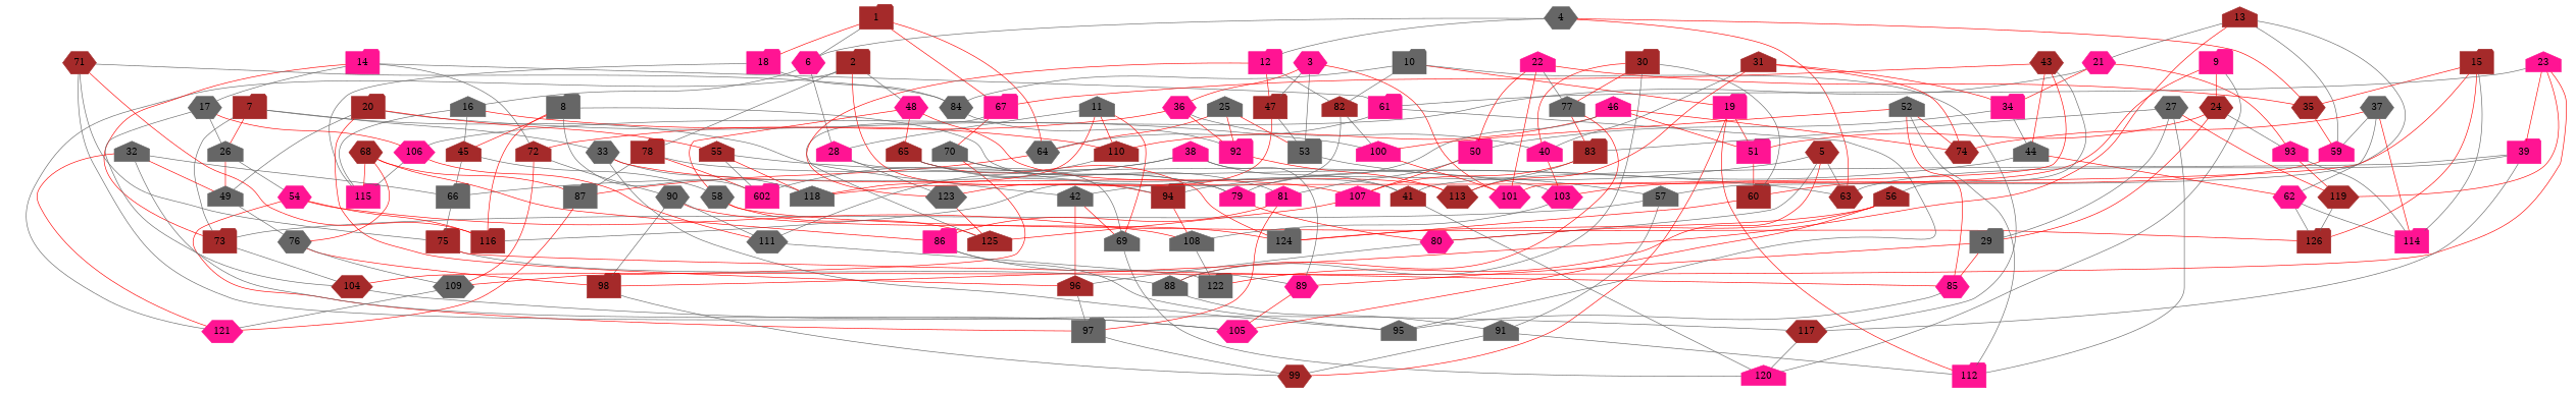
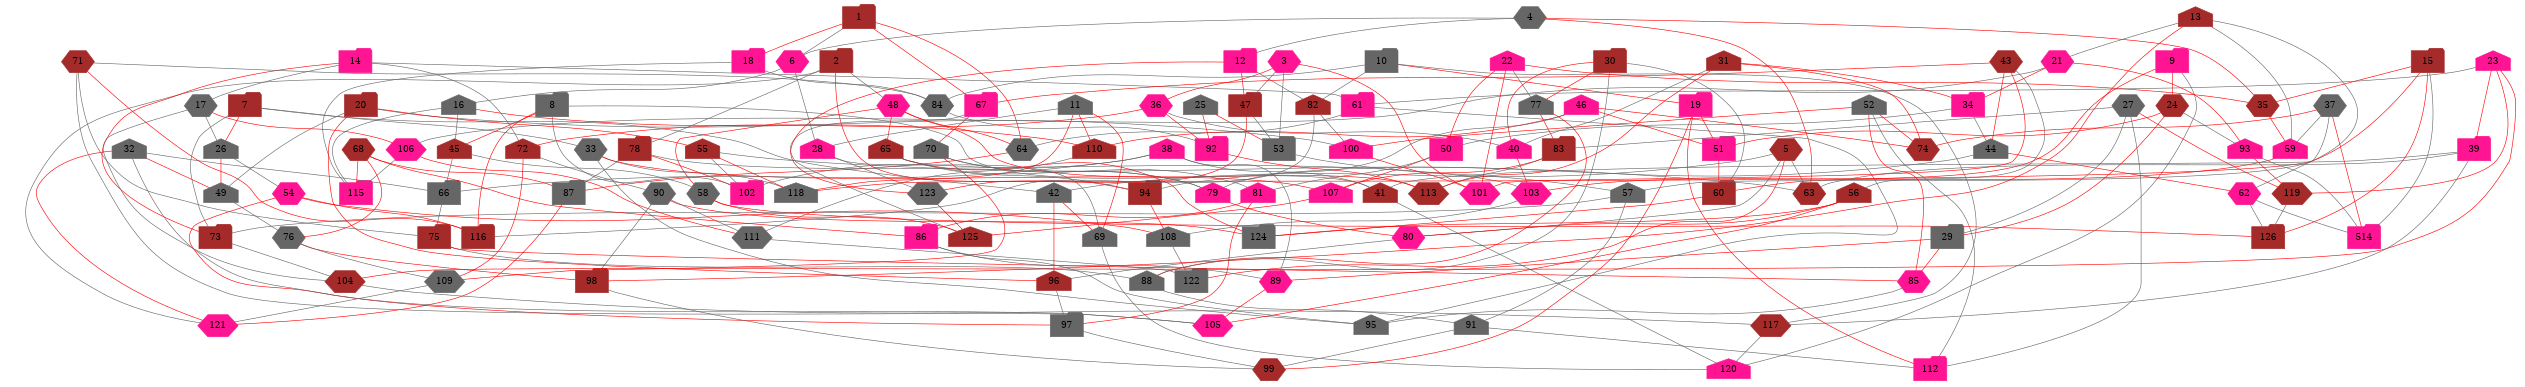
  graph {
    node [color=deeppink shape=house style=filled]
    edge [color=gray40]
    1 [color=brown shape=folder]
    6 [shape=hexagon]
    18 [shape=folder]
    64 [color=gray40 shape=hexagon]
    67 [shape=folder]
    16 [color=gray40]
    28
    84 [color=gray40 shape=hexagon]
    115 [shape=folder]
    87 [color=gray40 shape=folder]
    125 [color=brown]
    70 [color=gray40]
    2 [color=brown shape=folder]
    48 [shape=hexagon]
    78 [color=brown shape=folder]
    94 [color=brown shape=folder]
    121 [shape=hexagon]
    113 [color=brown shape=hexagon]
    58 [color=gray40 shape=hexagon]
    65 [color=brown]
-   102 [shape=folder label=602]
+   102 [shape=folder]
    103 [shape=hexagon]
    108 [color=gray40]
    3 [shape=hexagon]
    36 [shape=hexagon]
    47 [color=brown shape=folder]
    53 [color=gray40 shape=folder]
    101 [shape=hexagon]
    72 [color=brown]
    92 [shape=folder]
    40
    123 [color=gray40 shape=hexagon]
    57 [color=gray40]
    4 [color=gray40 shape=hexagon]
    12 [shape=folder]
    35 [color=brown shape=hexagon]
    63 [color=brown shape=hexagon]
    82 [color=brown]
    59
    5 [color=brown shape=hexagon]
    42 [color=gray40]
    80 [shape=hexagon]
    122 [color=gray40 shape=folder]
    69 [color=gray40]
    96 [color=brown]
    45 [color=brown]
    110 [color=brown]
    7 [color=brown shape=folder]
    26 [color=gray40]
    33 [color=gray40 shape=hexagon]
    73 [color=brown shape=folder]
    49 [color=gray40]
    54 [shape=hexagon]
    118 [color=gray40]
    95 [color=gray40]
    107
    104 [color=brown shape=hexagon]
    8 [color=gray40 shape=folder]
    41 [color=brown]
    116 [color=brown shape=folder]
    120
    66 [color=gray40 shape=folder]
    9 [shape=folder]
    24 [color=brown shape=hexagon]
    60 [color=brown shape=folder]
    51 [shape=folder]
    93
    29 [color=gray40 shape=folder]
    25 [color=gray40]
    124 [color=gray40 shape=folder]
    10 [color=gray40 shape=folder]
    19 [shape=folder]
    117 [color=brown shape=hexagon]
    99 [color=brown shape=hexagon]
    112 [shape=folder]
    100
    11 [color=gray40]
    111 [color=gray40 shape=hexagon]
    13 [color=brown]
    21 [shape=hexagon]
    98 [color=brown shape=folder]
    106 [shape=hexagon]
    34 [shape=folder]
    91 [color=gray40]
    14 [shape=folder]
    17 [color=gray40 shape=hexagon]
    61 [shape=folder]
    109 [color=gray40 shape=hexagon]
    90 [color=gray40 shape=hexagon]
    15 [color=brown shape=folder]
-   114 [shape=folder]
+   114 [shape=folder label=514]
    126 [color=brown shape=folder]
    20 [color=brown shape=folder]
    55 [color=brown]
    76 [color=gray40 shape=hexagon]
    97 [color=gray40 shape=folder]
    50 [shape=folder]
    44 [color=gray40]
    119 [color=brown shape=hexagon]
    22
    77 [color=gray40]
    81
    83 [color=brown shape=folder]
    88 [color=gray40]
    23
    39 [shape=folder]
    85 [shape=hexagon]
    89 [shape=hexagon]
    27 [color=gray40 shape=hexagon]
    105 [shape=hexagon]
    30 [color=brown shape=folder]
    31 [color=brown]
    74 [color=brown shape=hexagon]
    32 [color=gray40]
    75 [color=brown shape=folder]
    62 [shape=hexagon]
    37 [color=gray40 shape=hexagon]
    38
    43 [color=brown shape=hexagon]
    56 [color=brown]
    46
    79
    86 [shape=folder]
    52 [color=gray40]
    68 [color=brown shape=hexagon]
    71 [color=brown shape=hexagon]
    1 -- 6
    1 -- 18 [color=red]
    1 -- 64 [color=red]
    1 -- 67 [color=red]
    6 -- 16
    6 -- 28
    18 -- 84
    18 -- 115
    64 -- 87 [color=red]
    67 -- 125
    67 -- 70 [color=red]
    16 -- 115
    16 -- 45
    16 -- 110 [color=red]
    28 -- 123
    28 -- 69
    84 -- 92
    87 -- 121 [color=red]
    70 -- 109 [color=red]
    70 -- 81
    70 -- 79
    2 -- 48
    2 -- 78
    2 -- 94 [color=red]
    2 -- 121
    48 -- 113 [color=red]
    48 -- 58 [color=red]
    48 -- 65 [color=red]
    78 -- 87
    78 -- 102 [color=red]
    78 -- 103
    94 -- 108 [color=red]
    58 -- 125 [color=red]
    58 -- 126 [color=red]
    65 -- 94
    65 -- 124 [color=red]
    65 -- 79
    103 -- 108
    108 -- 122
    3 -- 36 [color=red]
    3 -- 47
    3 -- 53
    3 -- 101 [color=red]
    36 -- 72 [color=red]
    36 -- 92 [color=red]
    36 -- 40
    47 -- 53
    47 -- 123 [color=red]
    53 -- 57
    72 -- 109 [color=red]
    72 -- 90
    92 -- 113 [color=red]
    40 -- 103 [color=red]
    123 -- 125 [color=red]
    57 -- 73
    57 -- 91
    4 -- 6
    4 -- 12
    4 -- 35 [color=red]
    4 -- 63 [color=red]
    12 -- 47 [color=red]
    12 -- 123 [color=red]
    12 -- 82
    35 -- 59 [color=red]
    82 -- 116
    82 -- 100
    59 -- 103 [color=red]
    5 -- 63
    5 -- 42
    5 -- 80
    5 -- 122 [color=red]
    42 -- 69 [color=red]
    42 -- 96 [color=red]
    80 -- 96
    69 -- 120
    96 -- 97
    45 -- 58
    45 -- 66
    110 -- 111
    7 -- 42
    7 -- 26 [color=red]
    7 -- 33
    7 -- 73
    26 -- 49 [color=red]
    26 -- 54
    33 -- 118
    33 -- 95
    33 -- 107 [color=red]
    73 -- 104
    49 -- 76
    54 -- 108 [color=red]
    54 -- 116 [color=red]
    54 -- 97 [color=red]
    107 -- 125 [color=red]
    104 -- 117
    8 -- 102
    8 -- 45 [color=red]
    8 -- 41
    8 -- 116 [color=red]
    41 -- 120
    66 -- 75
    9 -- 120
    9 -- 24 [color=red]
    9 -- 60 [color=red]
    24 -- 51 [color=red]
    24 -- 93
    24 -- 29 [color=red]
    60 -- 124 [color=red]
    51 -- 60 [color=red]
    93 -- 114
    93 -- 119 [color=red]
    29 -- 85 [color=red]
    29 -- 89 [color=red]
-   25 -- 64 [color=red]
+   48 -- 64 [color=red]
    25 -- 53 [color=red]
    25 -- 92 [color=red]
    10 -- 84
    10 -- 82
    10 -- 19 [color=red]
    10 -- 117
    19 -- 51 [color=red]
    19 -- 99 [color=red]
    19 -- 112 [color=red]
    117 -- 120
    100 -- 101 [color=red]
    11 -- 28
    11 -- 69 [color=red]
    11 -- 110 [color=red]
    11 -- 118 [color=red]
    111 -- 122
    13 -- 57
    13 -- 59
    13 -- 21
    13 -- 98 [color=red]
    21 -- 93 [color=red]
    21 -- 106
    21 -- 34 [color=red]
    98 -- 99
    106 -- 115
    106 -- 111 [color=red]
    34 -- 50
    34 -- 44
    91 -- 99
    91 -- 112
    14 -- 72
    14 -- 73 [color=red]
    14 -- 17
    14 -- 61
    17 -- 26
    17 -- 104
    17 -- 106 [color=red]
    61 -- 64
    61 -- 95
    109 -- 121
    90 -- 124 [color=red]
    90 -- 111
    90 -- 98
    15 -- 35 [color=red]
    15 -- 118 [color=red]
    15 -- 114
    15 -- 126 [color=red]
    20 -- 96 [color=red]
    20 -- 49
    20 -- 100
    20 -- 55 [color=red]
    55 -- 102
    55 -- 63
    55 -- 118 [color=red]
    76 -- 98 [color=red]
    76 -- 109
    97 -- 99
    50 -- 107 [color=red]
    50 -- 81
    44 -- 94
    44 -- 62 [color=red]
    119 -- 126
    22 -- 101 [color=red]
    22 -- 35 [color=red]
    22 -- 50 [color=red]
    22 -- 77
    77 -- 83 [color=red]
    77 -- 88 [color=red]
    81 -- 97 [color=red]
    81 -- 86 [color=red]
    83 -- 113
    83 -- 107 [color=red]
    88 -- 91
    23 -- 104 [color=red]
    23 -- 61
    23 -- 119 [color=red]
    23 -- 39 [color=red]
    39 -- 63
    39 -- 41
    39 -- 117
    85 -- 95
    89 -- 105 [color=red]
    27 -- 29
    27 -- 112
    27 -- 119 [color=red]
    27 -- 83
    30 -- 40 [color=red]
    30 -- 60
    30 -- 77 [color=red]
    30 -- 88
    31 -- 113 [color=red]
    31 -- 40
    31 -- 34 [color=red]
    31 -- 74 [color=red]
    32 -- 121 [color=red]
    32 -- 49 [color=red]
    32 -- 66
    32 -- 105
    75 -- 88
    75 -- 85 [color=red]
    62 -- 114
    62 -- 126
    37 -- 59
    37 -- 114 [color=red]
    37 -- 74 [color=red]
    37 -- 62
    38 -- 102
    38 -- 41
    38 -- 66
    38 -- 89
    43 -- 67 [color=red]
    43 -- 101 [color=red]
    43 -- 44 [color=red]
    43 -- 56
    56 -- 80 [color=red]
    56 -- 124 [color=red]
    56 -- 105 [color=red]
    46 -- 110 [color=red]
    46 -- 51 [color=red]
    46 -- 74 [color=red]
    46 -- 79
    79 -- 80 [color=red]
    86 -- 95
    86 -- 89
    52 -- 112
    52 -- 100 [color=red]
    52 -- 85 [color=red]
    52 -- 74 [color=red]
    68 -- 115 [color=red]
    68 -- 87 [color=red]
    68 -- 76 [color=red]
    68 -- 86 [color=red]
    71 -- 84
    71 -- 116 [color=red]
    71 -- 105
    71 -- 75
  }
